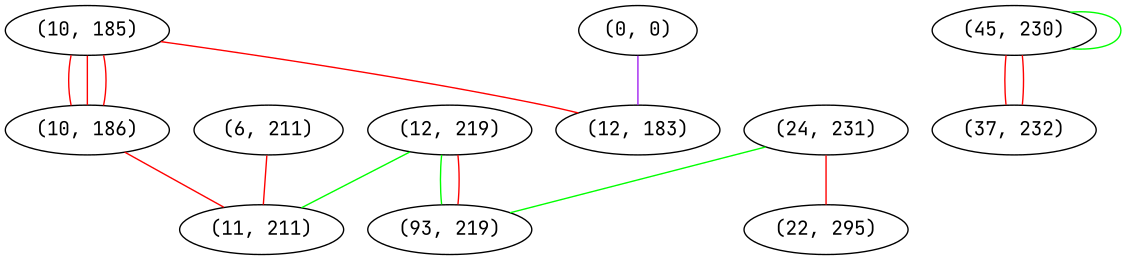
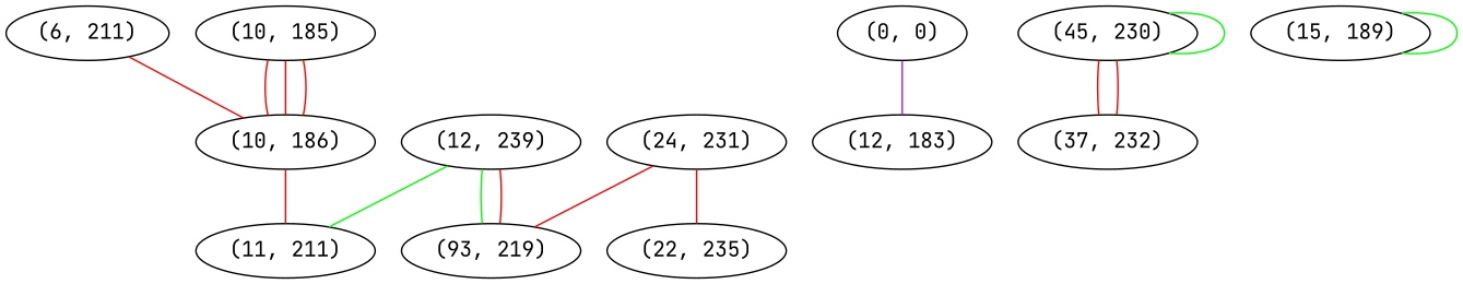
  graph {
    fontname="JetBrains Mono"
    node [fontname="JetBrains Mono"]
    edge [color=red fontname="JetBrains Mono" weight=1]
    "(6, 211)"
    "(11, 211)"
    "(0, 0)"
    "(12, 183)"
    n5 [label="(93, 219)"]
    "(24, 231)"
-   "(22, 235)" [label="(22, 295)"]
-   "(12, 219)"
+   "(22, 235)"
+   "(12, 219)" [label="(12, 239)"]
    n9 [label="(45, 230)"]
    "(37, 232)"
    "(10, 185)"
    "(10, 186)"
-   "(6, 211)" -- "(11, 211)"
+   "(15, 189)"
+   "(6, 211)" -- "(10, 186)"
    "(0, 0)" -- "(12, 183)" [color=purple weight=4]
-   "(24, 231)" -- n5 [color=green]
+   "(24, 231)" -- n5
    "(24, 231)" -- "(22, 235)"
    "(12, 219)" -- "(11, 211)" [color=green]
    "(12, 219)" -- n5 [color=green weight=2]
    "(12, 219)" -- n5
    n9 -- n9 [color=green weight=2]
    n9 -- "(37, 232)"
    n9 -- "(37, 232)"
-   "(10, 185)" -- "(12, 183)"
    "(10, 185)" -- "(10, 186)"
    "(10, 185)" -- "(10, 186)"
    "(10, 185)" -- "(10, 186)"
    "(10, 186)" -- "(11, 211)"
+   "(15, 189)" -- "(15, 189)" [color=green weight=2]
  }
